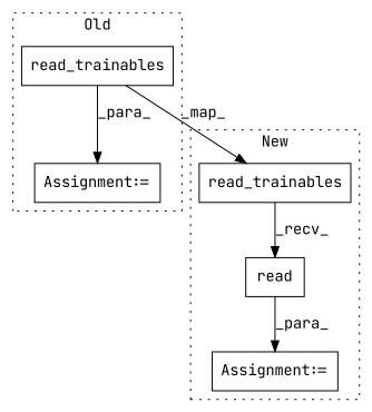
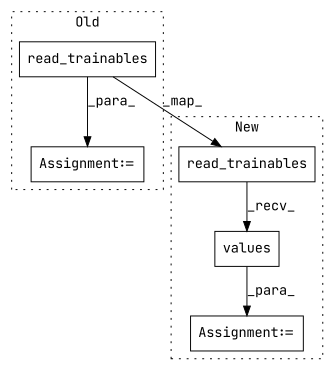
  digraph {
    fontname="JetBrains Mono"
    node [a=32 l=17 shape=box fontname="JetBrains Mono"]
    edge [fontname="JetBrains Mono"]
    n1 [label=read_trainables s=1288]
    n2 [a=7 l=1 label="Assignment:=" s=1285]
    n3 [label=read_trainables s=1480]
-   n4 [l=8 label=read s=1498]
+   n4 [l=8 label=values s=1498]
    n5 [a=7 l=44 label="Assignment:=" s=1471]
    subgraph cluster_1 {
      label=Old
      style=dotted
      n1
      n2
    }
    subgraph cluster_2 {
      label=New
      style=dotted
      n3
      n4
      n5
    }
    n1 -> n2 [label=_para_]
    n1 -> n3 [label=_map_]
    n3 -> n4 [label=_recv_]
    n4 -> n5 [label=_para_]
  }
